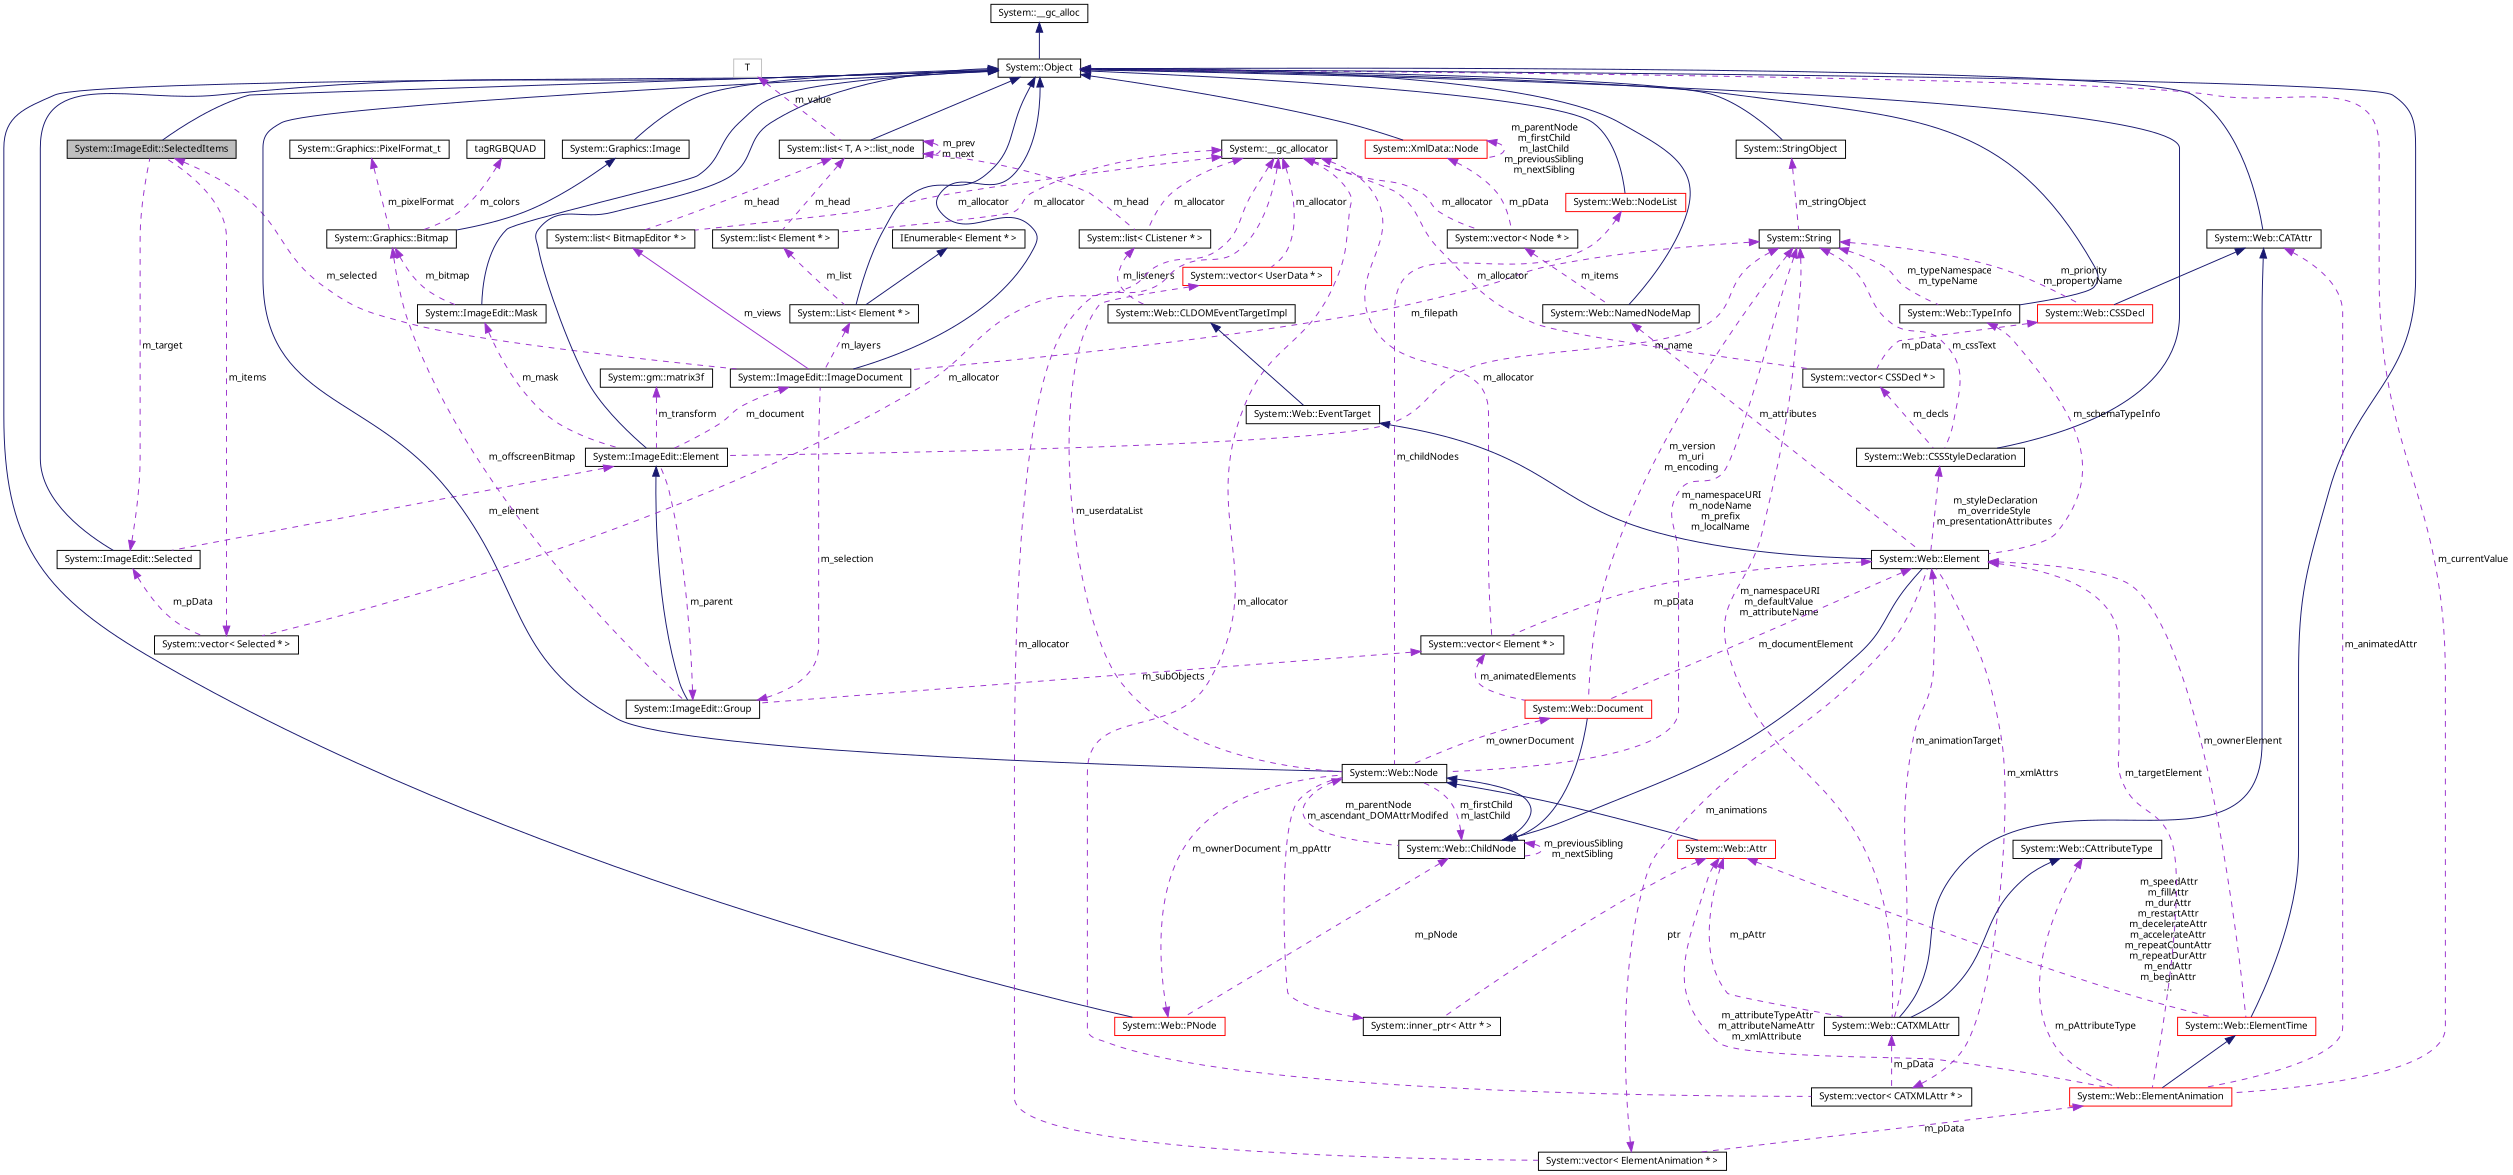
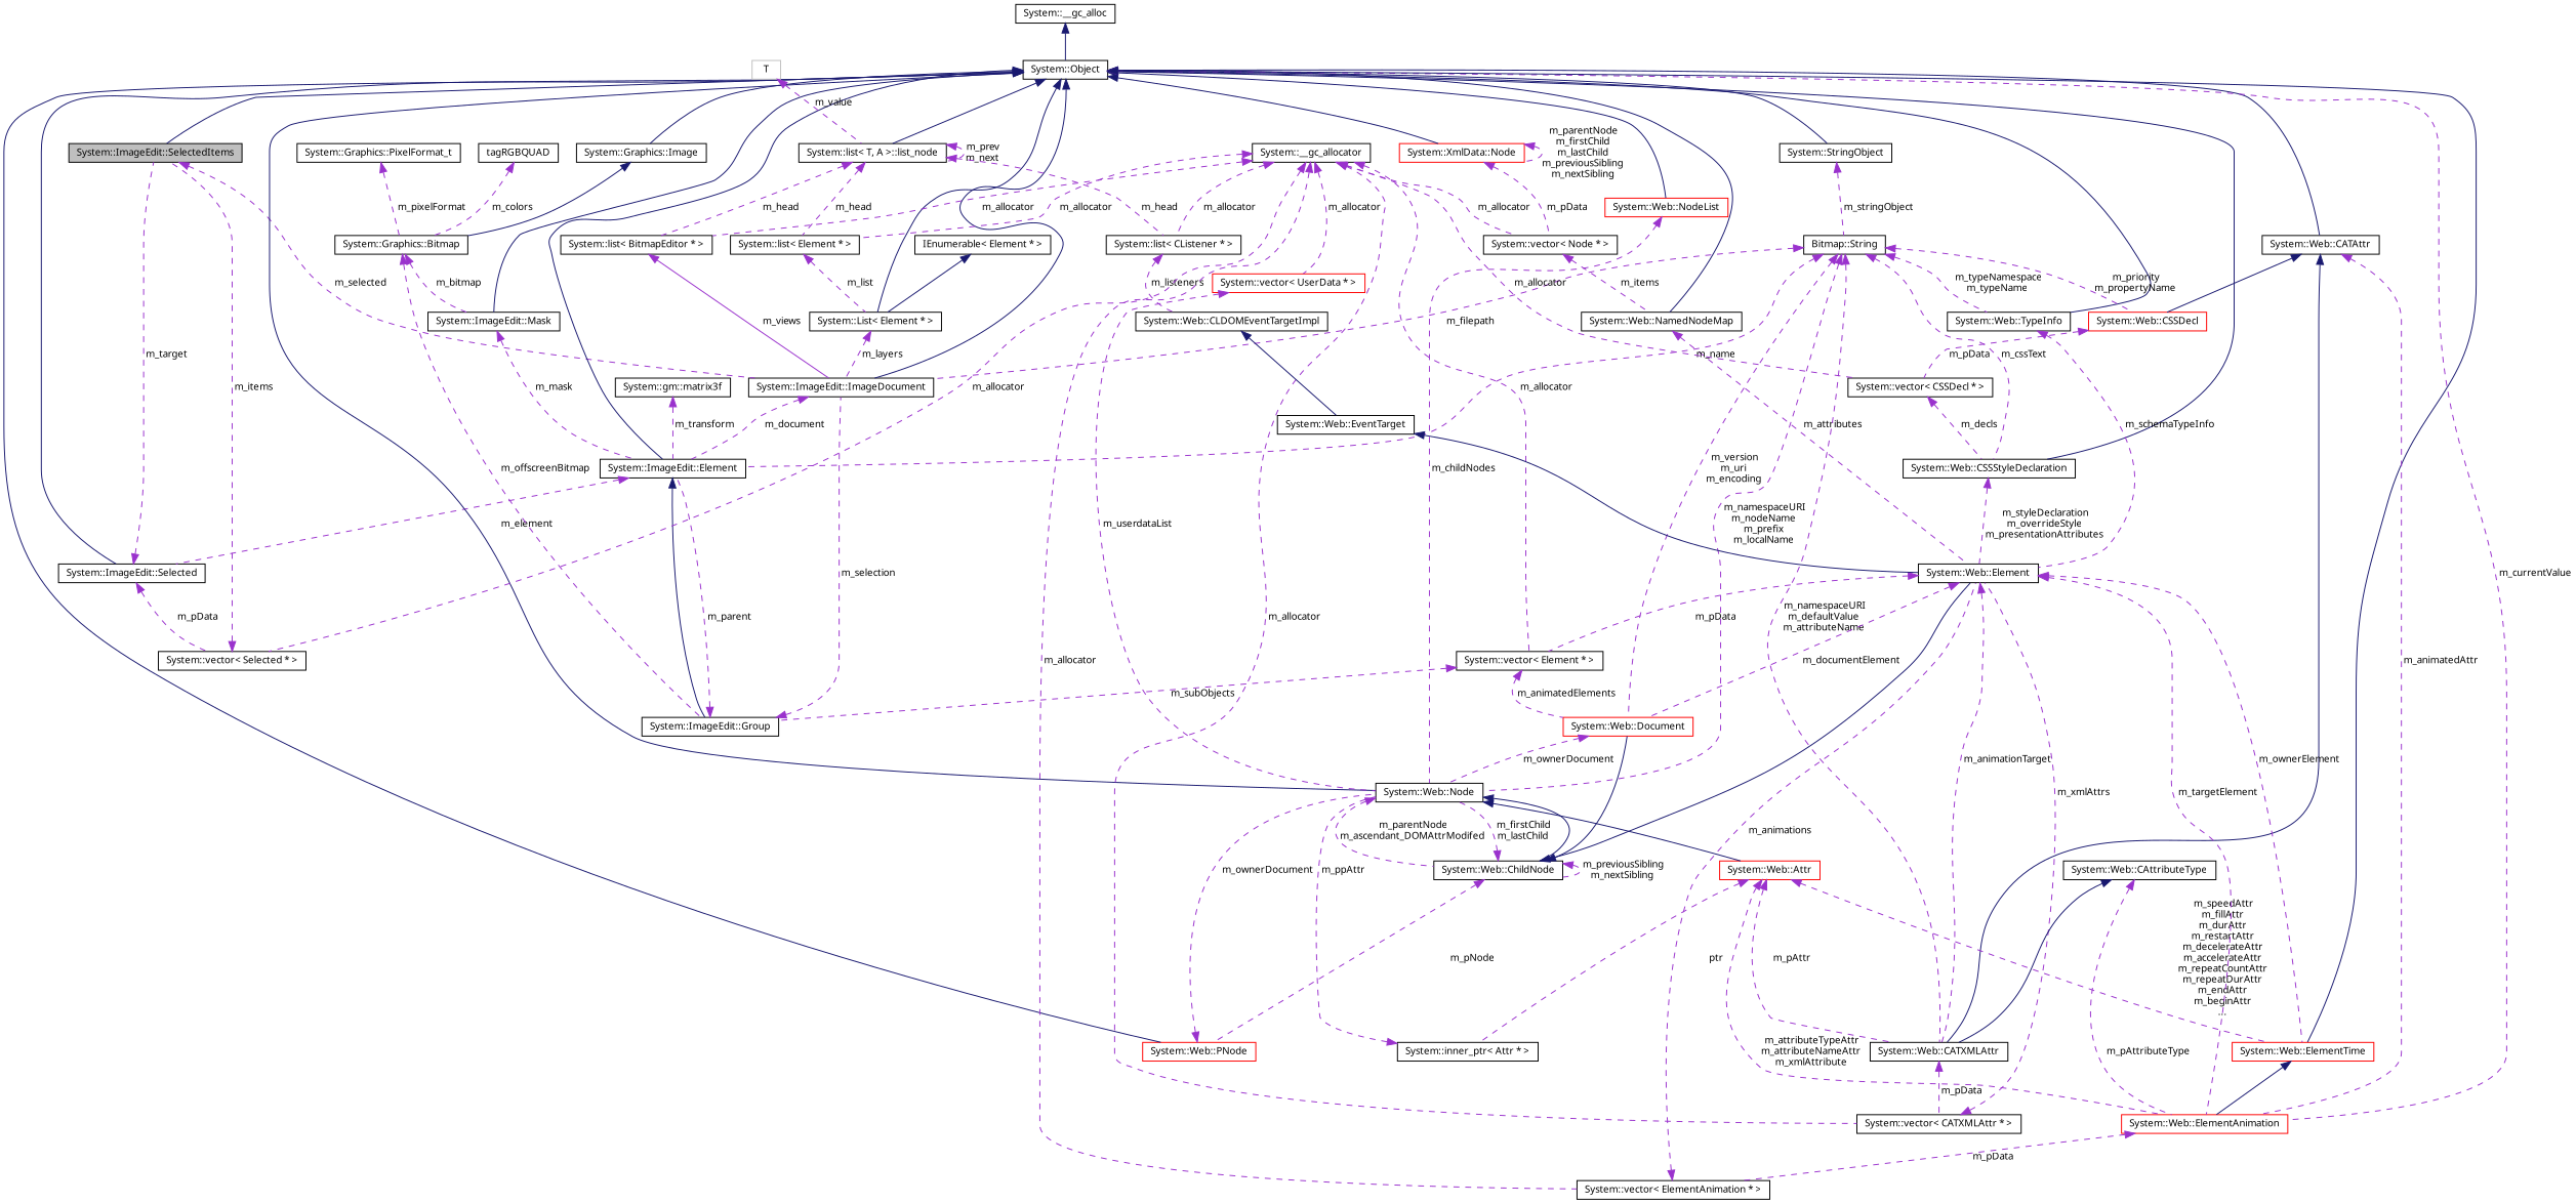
  digraph {
    fontname="Noto Sans"
    node [color=black fillcolor=white fontname="Noto Sans" fontsize=10 shape=record style=filled]
    edge [color=darkorchid3 dir=back fontname="Noto Sans" fontsize=10 labelfontname=Helvetica labelfontsize=10 style=dashed]
    n1 [fillcolor=grey75 fontcolor=black height=0.2 label="System::ImageEdit::SelectedItems" width=0.4]
    n2 [height=0.2 label="System::ImageEdit::ImageDocument" width=0.4]
    n3 [height=0.2 label="System::ImageEdit::Element" width=0.4]
    n4 [height=0.2 label="System::Object" width=0.4]
    n5 [height=0.2 label="System::ImageEdit::Selected" width=0.4]
    n6 [height=0.2 label="System::List\< Element * \>" width=0.4]
    n7 [height=0.2 label="System::list\< T, A \>::list_node" width=0.4]
    n8 [height=0.2 label="System::Web::Node" width=0.4]
    n9 [color=red height=0.2 label="System::Web::NodeList" width=0.4]
    n10 [height=0.2 label="System::StringObject" width=0.4]
    n11 [color=red height=0.2 label="System::Web::PNode" width=0.4]
    n12 [height=0.2 label="System::Web::CATAttr" width=0.4]
    n13 [height=0.2 label="System::Web::NamedNodeMap" width=0.4]
    n14 [color=red height=0.2 label="System::XmlData::Node" width=0.4]
    n15 [height=0.2 label="System::Web::TypeInfo" width=0.4]
    n16 [height=0.2 label="System::Web::CSSStyleDeclaration" width=0.4]
    n17 [color=red height=0.2 label="System::Web::ElementAnimation" width=0.4]
    n18 [color=red height=0.2 label="System::Web::ElementTime" width=0.4]
    n19 [height=0.2 label="System::Graphics::Image" width=0.4]
    n20 [height=0.2 label="System::ImageEdit::Mask" width=0.4]
    n21 [height=0.2 label="System::vector\< Selected * \>" width=0.4]
    n22 [height=0.2 label="System::ImageEdit::Group" width=0.4]
    n23 [height=0.2 label="System::list\< Element * \>" width=0.4]
    n24 [height=0.2 label="System::list\< CListener * \>" width=0.4]
    n25 [height=0.2 label="System::list\< BitmapEditor * \>" width=0.4]
    n26 [height=0.2 label="System::Web::ChildNode" width=0.4]
    n27 [color=red height=0.2 label="System::Web::Attr" width=0.4]
-   n28 [height=0.2 label="System::String" width=0.4]
+   n28 [height=0.2 label="Bitmap::String" width=0.4]
    n29 [height=0.2 label="System::Web::CATXMLAttr" width=0.4]
    n30 [color=red height=0.2 label="System::Web::CSSDecl" width=0.4]
    n31 [height=0.2 label="System::Web::Element" width=0.4]
    n32 [height=0.2 label="System::vector\< Node * \>" width=0.4]
    n33 [height=0.2 label="System::vector\< ElementAnimation * \>" width=0.4]
    n34 [height=0.2 label="System::Graphics::Bitmap" width=0.4]
    n35 [height=0.2 label="System::__gc_alloc" width=0.4]
    n36 [height=0.2 label="System::__gc_allocator" width=0.4]
    n37 [height=0.2 label="System::vector\< Element * \>" width=0.4]
    n38 [color=red height=0.2 label="System::vector\< UserData * \>" width=0.4]
    n39 [height=0.2 label="System::vector\< CATXMLAttr * \>" width=0.4]
    n40 [height=0.2 label="System::vector\< CSSDecl * \>" width=0.4]
    n41 [color=red height=0.2 label="System::Web::Document" width=0.4]
    n42 [height=0.2 label="System::Web::CLDOMEventTargetImpl" width=0.4]
    n43 [height=0.2 label="IEnumerable\< Element * \>" width=0.4]
    n44 [color=grey75 height=0.2 label=T width=0.4]
    n45 [height=0.2 label="System::inner_ptr\< Attr * \>" width=0.4]
    n46 [height=0.2 label="System::Web::EventTarget" width=0.4]
    n47 [height=0.2 label="System::Web::CAttributeType" width=0.4]
    n48 [height=0.2 label="System::Graphics::PixelFormat_t" width=0.4]
    n49 [height=0.2 label=tagRGBQUAD width=0.4]
    n50 [height=0.2 label="System::gm::matrix3f" width=0.4]
    n1 -> n2 [label=" m_selected"]
    n2 -> n3 [label=" m_document"]
    n3 -> n5 [label=" m_element"]
    n3 -> n22 [color=midnightblue style=solid]
    n4 -> n1 [color=midnightblue style=solid]
    n4 -> n2 [color=midnightblue style=solid]
    n4 -> n3 [color=midnightblue style=solid]
    n4 -> n5 [color=midnightblue style=solid]
    n4 -> n6 [color=midnightblue style=solid]
    n4 -> n7 [color=midnightblue style=solid]
    n4 -> n8 [color=midnightblue style=solid]
    n4 -> n9 [color=midnightblue style=solid]
    n4 -> n10 [color=midnightblue style=solid]
    n4 -> n11 [color=midnightblue style=solid]
    n4 -> n12 [color=midnightblue style=solid]
    n4 -> n13 [color=midnightblue style=solid]
    n4 -> n14 [color=midnightblue style=solid]
    n4 -> n15 [color=midnightblue style=solid]
    n4 -> n16 [color=midnightblue style=solid]
    n4 -> n17 [label=" m_currentValue"]
    n4 -> n18 [color=midnightblue style=solid]
    n4 -> n19 [color=midnightblue style=solid]
    n4 -> n20 [color=midnightblue style=solid]
    n5 -> n1 [label=" m_target"]
    n5 -> n21 [label=" m_pData"]
    n6 -> n2 [label=" m_layers"]
    n7 -> n7 [label=" m_prev\nm_next"]
    n7 -> n23 [label=" m_head"]
    n7 -> n24 [label=" m_head"]
    n7 -> n25 [label=" m_head"]
    n8 -> n26 [color=midnightblue style=solid]
    n8 -> n26 [label=" m_parentNode\nm_ascendant_DOMAttrModifed"]
    n8 -> n27 [color=midnightblue style=solid]
    n9 -> n8 [label=" m_childNodes"]
    n10 -> n28 [label=" m_stringObject"]
    n11 -> n8 [label=" m_ownerDocument"]
    n12 -> n17 [label=" m_animatedAttr"]
    n12 -> n29 [color=midnightblue style=solid]
    n12 -> n30 [color=midnightblue style=solid]
    n13 -> n31 [label=" m_attributes"]
    n14 -> n14 [label=" m_parentNode\nm_firstChild\nm_lastChild\nm_previousSibling\nm_nextSibling"]
    n14 -> n32 [label=" m_pData"]
    n15 -> n31 [label=" m_schemaTypeInfo"]
    n16 -> n31 [label=" m_styleDeclaration\nm_overrideStyle\nm_presentationAttributes"]
    n17 -> n33 [label=" m_pData"]
    n18 -> n17 [color=midnightblue style=solid]
    n19 -> n34 [color=midnightblue style=solid]
    n20 -> n3 [label=" m_mask"]
    n21 -> n1 [label=" m_items"]
    n22 -> n2 [label=" m_selection"]
    n22 -> n3 [label=" m_parent"]
    n23 -> n6 [label=" m_list"]
    n24 -> n42 [label=" m_listeners"]
    n25 -> n2 [label=" m_views" style=solid]
    n26 -> n8 [label=" m_firstChild\nm_lastChild"]
    n26 -> n11 [label=" m_pNode"]
    n26 -> n26 [label=" m_previousSibling\nm_nextSibling"]
    n26 -> n31 [color=midnightblue style=solid]
    n26 -> n41 [color=midnightblue style=solid]
    n27 -> n17 [label=" m_attributeTypeAttr\nm_attributeNameAttr\nm_xmlAttribute"]
    n27 -> n18 [label=" m_speedAttr\nm_fillAttr\nm_durAttr\nm_restartAttr\nm_decelerateAttr\nm_accelerateAttr\nm_repeatCountAttr\nm_repeatDurAttr\nm_endAttr\nm_beginAttr\n..."]
    n27 -> n29 [label=" m_pAttr"]
    n27 -> n45 [label=" ptr"]
    n28 -> n2 [label=" m_filepath"]
    n28 -> n3 [label=" m_name"]
    n28 -> n8 [label=" m_namespaceURI\nm_nodeName\nm_prefix\nm_localName"]
    n28 -> n15 [label=" m_typeNamespace\nm_typeName"]
    n28 -> n16 [label=" m_cssText"]
    n28 -> n29 [label=" m_namespaceURI\nm_defaultValue\nm_attributeName"]
    n28 -> n30 [label=" m_priority\nm_propertyName"]
    n28 -> n41 [label=" m_version\nm_uri\nm_encoding"]
    n29 -> n39 [label=" m_pData"]
    n30 -> n40 [label=" m_pData"]
    n31 -> n17 [label=" m_targetElement"]
    n31 -> n18 [label=" m_ownerElement"]
    n31 -> n29 [label=" m_animationTarget"]
    n31 -> n37 [label=" m_pData"]
    n31 -> n41 [label=" m_documentElement"]
    n32 -> n13 [label=" m_items"]
    n33 -> n31 [label=" m_animations"]
    n34 -> n20 [label=" m_bitmap"]
    n34 -> n22 [label=" m_offscreenBitmap"]
    n35 -> n4 [color=midnightblue style=solid]
    n36 -> n21 [label=" m_allocator"]
    n36 -> n23 [label=" m_allocator"]
    n36 -> n24 [label=" m_allocator"]
    n36 -> n25 [label=" m_allocator"]
    n36 -> n32 [label=" m_allocator"]
    n36 -> n33 [label=" m_allocator"]
    n36 -> n37 [label=" m_allocator"]
    n36 -> n38 [label=" m_allocator"]
    n36 -> n39 [label=" m_allocator"]
    n36 -> n40 [label=" m_allocator"]
    n37 -> n22 [label=" m_subObjects"]
    n37 -> n41 [label=" m_animatedElements"]
    n38 -> n8 [label=" m_userdataList"]
    n39 -> n31 [label=" m_xmlAttrs"]
    n40 -> n16 [label=" m_decls"]
    n41 -> n8 [label=" m_ownerDocument"]
    n42 -> n46 [color=midnightblue style=solid]
    n43 -> n6 [color=midnightblue style=solid]
    n44 -> n7 [label=" m_value"]
    n45 -> n8 [label=" m_ppAttr"]
    n46 -> n31 [color=midnightblue style=solid]
    n47 -> n17 [label=" m_pAttributeType"]
    n47 -> n29 [color=midnightblue style=solid]
    n48 -> n34 [label=" m_pixelFormat"]
    n49 -> n34 [label=" m_colors"]
    n50 -> n3 [label=" m_transform"]
  }
